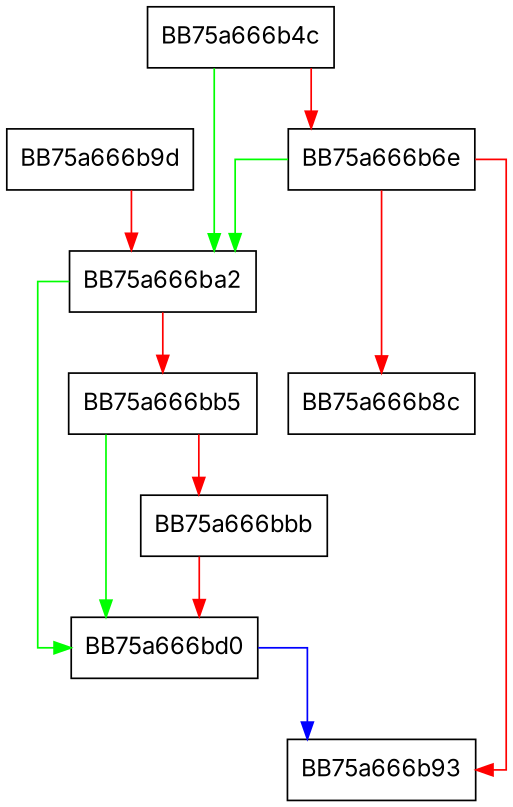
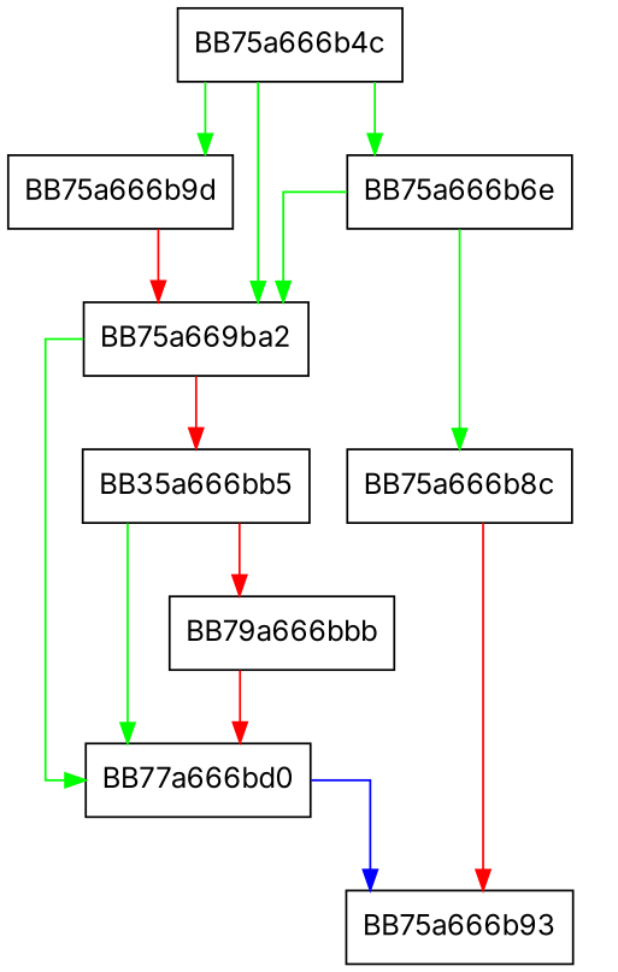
  digraph {
    fontname=Inter
    splines=ortho
    node [fontname=Inter shape=box]
    edge [color=red fontname=Inter]
    BB75a666b4c
    BB75a666b9d
    BB75a666b6e
-   BB75a666ba2
+   BB75a666ba2 [label=BB75a669ba2]
    BB75a666b8c
-   BB75a666bd0
-   BB75a666bb5
+   BB75a666bd0 [label=BB77a666bd0]
+   BB75a666bb5 [label=BB35a666bb5]
    BB75a666b93
-   BB75a666bbb
-   BB75a666b4c -> BB75a666b6e
+   BB75a666bbb [label=BB79a666bbb]
+   BB75a666b4c -> BB75a666b9d [color=green]
+   BB75a666b4c -> BB75a666b6e [color=green]
    BB75a666b4c -> BB75a666ba2 [color=green]
    BB75a666b9d -> BB75a666ba2
    BB75a666b6e -> BB75a666ba2 [color=green]
-   BB75a666b6e -> BB75a666b8c
+   BB75a666b6e -> BB75a666b8c [color=green]
    BB75a666ba2 -> BB75a666bd0 [color=green]
    BB75a666ba2 -> BB75a666bb5
-   BB75a666b6e -> BB75a666b93
+   BB75a666b8c -> BB75a666b93
    BB75a666bd0 -> BB75a666b93 [color=blue]
    BB75a666bb5 -> BB75a666bd0 [color=green]
    BB75a666bb5 -> BB75a666bbb
    BB75a666bbb -> BB75a666bd0
  }
